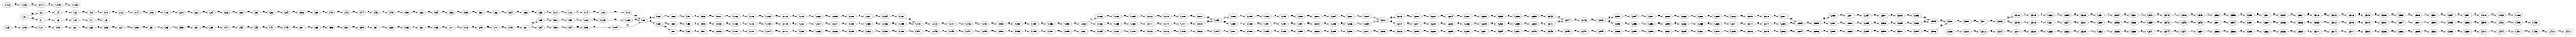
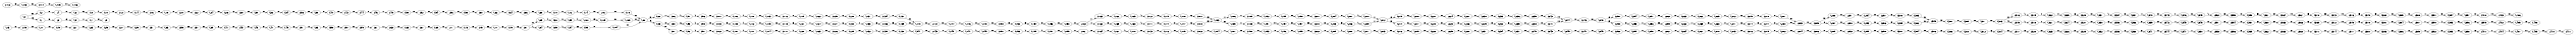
  strict digraph {
    rankdir=LR
    S0
    S1
    S2
    S3
    S4
    S5
    S6
    S7
    S8
    S9
    S10
    S12
    S14
    S13
    S15
    S16
    S17
    S18
    S19
    S20
    S21
    S22
    S23
    S24
    S25
    S26
    S27
    S28
    S29
    S30
    S31
    S32
    S33
    S34
    S35
    S36
    S37
    S38
    S39
    S40
    S41
    S42
    S43
    S44
    S45
    S46
    S47
    S48
    S49
    S50
    S51
    S52
    S53
    S54
    S55
    S56
    S57
    S58
    S59
    S60
    S61
    S62
    S63
    S64
    S65
    S66
    S67
    S68
    S69
    S70
    S71
    S72
    S73
    S74
    S75
    S76
    S77
    S78
    S79
    S80
    S81
    S82
    S83
    S84
    S85
    S86
    S87
    S88
    S89
    S90
    S91
    S92
    S93
    S94
    S95
    S96
    S97
    S98
    S99
    S100
    S101
    S102
    S103
    S104
    S105
    S106
    S107
    S108
    S109
    S110
    S111
    S112
    S113
    S114
    S115
    S116
    S117
    S118
    S119
    S120
    S121
    S122
    S123
    S124
    S125
    S126
    S127
    S128
    S129
    S130
    S131
    S132
    S133
    S134
    S135
    S136
    S137
    S138
    S139
    S140
    n141 [label=S541]
    S142
    S143
    S144
    S145
    S146
    S147
    S148
    S149
    S150
    S151
    S152
    S153
    S154
    S155
    S156
    S157
    S158
    S159
    S160
    S161
    S162
    S163
    S164
    S165
    S166
    S167
    S168
    S169
    S170
    S171
    S172
    S173
    S174
    S175
    S176
    S177
    S178
    S179
    S180
    S181
    S182
    S183
    S184
    S185
    S186
    S187
    S188
    S189
    S190
    S191
    S192
    S193
    S194
    S195
    S196
    S197
    S198
    S199
    S200
    S201
    S202
    S203
    S204
    S205
    S206
    S207
    S208
    S209
    S210
    S211
    S212
    S213
    S214
    S215
    S216
    S217
    S218
    S219
    S220
    S221
    S222
    S223
    S224
    S225
    S226
    S227
    S228
    S229
    S230
    S231
    S232
    S233
    S234
    S235
    S236
    S237
    S238
    S239
    S240
    S241
    S242
    S243
    S244
    S245
    S246
    S247
    S248
    S249
    S250
    S251
    S252
    S253
    S254
    S255
    S256
    S257
    S258
    S259
    S260
    S261
    S262
    S263
    S264
    S265
    S266
    S267
    S268
    S269
    S270
    S271
    S272
    S273
    S274
    S275
    S276
    S277
    S278
    S279
    S280
    S281
    S282
    S283
    S284
    S285
    S286
    S287
    S288
    S289
    S290
    S291
    S292
    S293
    S294
    S295
    S296
    S297
    S298
    S299
    S300
    S301
    S302
    S303
    S304
    S305
    S306
    S307
    S308
    S309
    S310
    S311
    S312
    S313
    S314
    S315
    S316
    S317
    S318
    S319
    S320
    S321
    S322
    S323
    S324
    S325
    S326
    S327
    S328
    S329
    S330
    S331
    S332
    S333
    S334
    S335
    S336
    S337
    S338
    S339
    S340
    S341
    S342
    S343
    S344
    S345
    S346
    S347
    S348
    S349
    S350
    S351
    S352
    S353
    S354
    S355
    S356
    S357
    S358
    S359
    S360
    S361
    S362
    S363
    S364
    S365
    S366
    S367
    S368
    S369
    S370
    S371
    S372
    S373
    S374
    S375
    S376
    S377
    S378
    S379
    S380
    S381
    S382
    S383
    S384
    S385
    S386
    S387
    S388
    S389
    S390
    S391
    S392
    S393
    S394
    S395
    S396
    S397
    S398
    S399
    S400
    S401
    S402
    S403
    S404
    S405
    n406 [label=S706]
    S407
    S408
    S409
    S410
    S411
    S412
    S413
    S414
    S415
    S416
    S0 -> S1 [label=G]
    S0 -> S2 [label=F]
    S1 -> S3 [label=D]
    S2 -> S4 [label=L]
    S3 -> S5 [label=G]
    S4 -> S6 [label=Q]
    S5 -> S7 [label=V]
    S6 -> S8 [label=G]
    S7 -> S9 [label=A]
    S8 -> S10 [label=S]
    S10 -> S12 [label=E]
    S12 -> S14 [label=I]
    S14 -> S16 [label=G]
    S13 -> S15 [label=L]
    S15 -> S17 [label=D]
    S16 -> S18 [label=K]
    S17 -> S19 [label=N]
    S18 -> S20 [label=L]
    S19 -> S21 [label=T]
    S20 -> S22 [label=R]
    S21 -> S23 [label=N]
    S22 -> S24 [label=A]
    S23 -> S25 [label=P]
    S24 -> S26 [label=K]
    S25 -> S27 [label=N]
    S26 -> S28 [label=C]
    S27 -> S29 [label=M]
    S28 -> S30 [label=D]
    S29 -> S31 [label=P]
    S30 -> S32 [label=E]
    S31 -> S33 [label=I]
    S32 -> S34 [label=D]
    S33 -> S35 [label=V]
    S34 -> S36 [label=D]
    S35 -> S37 [label=H]
    S36 -> S38 [label=K]
    S37 -> S39 [label=R]
    S38 -> S40 [label=L]
    S39 -> S41 [label=C]
    S40 -> S42 [label=N]
    S41 -> S43 [label=D]
    S42 -> S44 [label=K]
    S43 -> S45 [label=P]
    S44 -> S46 [label=I]
    S45 -> S47 [label=D]
    S46 -> S48 [label=I]
    S47 -> S49 [label=N]
    S48 -> S50 [label=W]
    S49 -> S51 [label=E]
    S50 -> S52 [label=K]
    S51 -> S53 [label=L]
    S52 -> S54 [label=T]
    S53 -> S55 [label=A]
    S54 -> S56 [label=F]
    S55 -> S57 [label=K]
    S56 -> S58 [label=A]
    S57 -> S59 [label=N]
    S58 -> S60 [label=A]
    S59 -> S61 [label=I]
    S60 -> S62 [label=C]
    S61 -> S63 [label=W]
    S62 -> S64 [label=E]
    S63 -> S65 [label=N]
    S64 -> S66 [label=D]
    S65 -> S67 [label=V]
    S66 -> S68 [label=D]
    S67 -> S69 [label=F]
    S68 -> S70 [label=S]
    S69 -> S71 [label=A]
    S70 -> S72 [label=Y]
    S71 -> S73 [label=Y]
    S72 -> S74 [label=S]
    S73 -> S75 [label=K]
    S74 -> S76 [label=H]
    S75 -> S77 [label=E]
    S76 -> S78 [label=Q]
    S77 -> S79 [label=E]
    S78 -> S80 [label=T]
    S79 -> S81 [label=E]
    S80 -> S82 [label=D]
    S80 -> S83 [label=G]
    S81 -> S84 [label=S]
    S81 -> S85 [label=A]
    S82 -> S86 [label=V]
    S83 -> S87 [label=E]
    S83 -> S88 [label=A]
    S84 -> S89 [label=Y]
    S85 -> S90 [label=S]
    S86 -> S91 [label=S]
    S87 -> S92 [label=A]
    S88 -> S93 [label=C]
    S89 -> S94 [label=S]
    S90 -> S95 [label=Y]
    S91 -> S96 [label=S]
    S92 -> S97 [label=S]
    S93 -> S98 [label=S]
    S94 -> S99 [label=H]
    S95 -> S100 [label=S]
    S96 -> S101 [label=Q]
    S97 -> S102 [label=A]
    S98 -> S103 [label=Q]
    S99 -> S104 [label=Q]
    S100 -> S105 [label=H]
    S101 -> S106 [label=E]
    S102 -> S107 [label=K]
    S103 -> S108 [label=Q]
    S104 -> S80 [label=T]
    S105 -> S109 [label=Q]
    S106 -> S110 [label=S]
    S107 -> S111 [label=S]
    S108 -> S112 [label=S]
    S109 -> S80 [label=T]
    S110 -> S113 [label=T]
    S111 -> S114 [label=I]
    S112 -> S115 [label=T]
    S113 -> S116 [label=G]
    S114 -> S117 [label=E]
    S115 -> S118 [label=G]
    S116 -> S119 [label=G]
    S117 -> S120 [label=S]
    S118 -> S121 [label=G]
    S119 -> S122 [label=I]
    S120 -> S123 [label=K]
    S121 -> S124 [label=V]
    S122 -> S125 [label=A]
    S123 -> S126 [label=K]
    S124 -> S127 [label=A]
    S125 -> S128 [label=C]
    S126 -> S129 [label=L]
    S127 -> S130 [label=C]
    S128 -> S131 [label=I]
    S129 -> S132 [label=N]
    S130 -> S133 [label=I]
    S131 -> S134 [label=G]
    S132 -> S135 [label=S]
    S133 -> S136 [label=G]
    S134 -> S137 [label=E]
    S135 -> S138 [label=K]
    S136 -> S139 [label=E]
    S137 -> S140 [label=K]
    S138 -> n141 [label=S]
    S139 -> S140 [label=K]
    S140 -> S142 [label=K]
    n141 -> S143 [label=A]
    S142 -> S144 [label=N]
    S143 -> S145 [label=I]
    S144 -> S146 [label=I]
    S145 -> S147 [label=A]
    S146 -> S148 [label=A]
    S147 -> S149 [label=S]
    S148 -> S150 [label=K]
    S149 -> S151 [label=K]
    S150 -> S152 [label=R]
    S151 -> S153 [label=F]
    S152 -> S154 [label=F]
    S153 -> S155 [label=S]
    S154 -> S156 [label=T]
    S155 -> S157 [label=S]
    S156 -> S158 [label=K]
    S157 -> S159 [label=A]
    S158 -> S160 [label=A]
    S159 -> S161 [label=Y]
    S160 -> S162 [label=I]
    S160 -> S163 [label=V]
    S161 -> S164 [label=K]
    S162 -> S165 [label=D]
    S163 -> S166 [label=E]
    S164 -> S167 [label=E]
    S165 -> S168 [label=T]
    S166 -> S169 [label=T]
    S167 -> S170 [label=S]
    S168 -> S171 [label=S]
    S169 -> S172 [label=S]
    S170 -> S173 [label=Q]
    S171 -> S174 [label=K]
    S172 -> S175 [label=K]
    S173 -> S176 [label=L]
    S174 -> S177 [label=L]
    S175 -> S178 [label=L]
    S176 -> S179 [label=Q]
    S177 -> S180 [label=G]
    S178 -> S181 [label=G]
    S179 -> S182 [label=S]
    S180 -> S183 [label=H]
    S181 -> S183 [label=H]
    S182 -> S184 [label=Y]
    S183 -> S185 [label=F]
    S183 -> S186 [label=V]
    S184 -> S187 [label=V]
    S185 -> S188 [label=V]
    S186 -> S189 [label=V]
    S187 -> S190 [label=Q]
    S188 -> S191 [label=K]
    S189 -> S192 [label=N]
    S190 -> S193 [label=A]
    S191 -> S194 [label=M]
    S192 -> S195 [label=I]
    S193 -> S196 [label=F]
    S194 -> S197 [label=F]
    S195 -> S198 [label=F]
    S196 -> S199 [label=E]
    S197 -> S200 [label=E]
    S198 -> S201 [label=E]
    S199 -> S202 [label=T]
    S200 -> S203 [label=D]
    S201 -> S204 [label=D]
    S202 -> S205 [label=P]
    S203 -> S206 [label=F]
    S204 -> S207 [label=F]
    S205 -> S208 [label=S]
    S206 -> S209 [label=S]
    S207 -> S210 [label=S]
    S208 -> S211 [label=I]
    S209 -> S212 [label=I]
    S210 -> S212 [label=I]
    S211 -> S213 [label=T]
    S212 -> S214 [label=R]
    S212 -> S215 [label=Q]
    S213 -> S216 [label=N]
    S214 -> S217 [label=G]
    S215 -> S218 [label=G]
    S216 -> S219 [label=N]
    S217 -> S220 [label=D]
    S218 -> S221 [label=D]
    S219 -> S222 [label=N]
    S220 -> S223 [label=Q]
    S221 -> S224 [label=N]
    S222 -> S225 [label=D]
    S223 -> S226 [label=D]
    S224 -> S227 [label=N]
    S225 -> S228 [label=L]
    S226 -> S229 [label=L]
    S227 -> S230 [label=L]
    S228 -> S231 [label=D]
    S229 -> S232 [label=D]
    S230 -> S233 [label=D]
    S231 -> S234 [label=A]
    S232 -> S235 [label=G]
    S233 -> S236 [label=G]
    S234 -> S237 [label=K]
    S235 -> S238 [label=T]
    S236 -> S239 [label=T]
    S237 -> S240 [label=E]
    S238 -> S241 [label=A]
    S239 -> S242 [label=A]
    S240 -> S243 [label=L]
    S241 -> S244 [label=M]
    S242 -> S244 [label=M]
    S243 -> S245 [label=L]
    S244 -> S246 [label=L]
    S245 -> S247 [label=D]
    S246 -> S248 [label=N]
    S247 -> S249 [label=R]
    S248 -> S250 [label=E]
    S248 -> S251 [label=Q]
    S249 -> S252 [label=I]
    S250 -> S253 [label=T]
    S251 -> S254 [label=I]
    S252 -> S255 [label=Q]
    S253 -> S256 [label=I]
    S254 -> S257 [label=I]
    S255 -> S258 [label=Y]
    S256 -> S259 [label=E]
    S257 -> S260 [label=E]
    S258 -> S261 [label=K]
    S259 -> S262 [label=R]
    S260 -> S263 [label=R]
    S261 -> S264 [label=A]
    S262 -> S265 [label=V]
    S263 -> S266 [label=I]
    S264 -> S267 [label=L]
    S265 -> S268 [label=R]
    S266 -> S269 [label=R]
    S267 -> S270 [label=K]
    S268 -> S271 [label=Y]
    S269 -> S272 [label=Y]
    S270 -> S273 [label=I]
    S271 -> S274 [label=G]
    S272 -> S275 [label=G]
    S273 -> S276 [label=Q]
    S274 -> S277 [label=P]
    S275 -> S278 [label=P]
    S276 -> S279 [label=V]
    S277 -> S280 [label=L]
    S278 -> S281 [label=L]
    S279 -> S282 [label=Q]
    S280 -> S283 [label=P]
    S281 -> S283 [label=P]
    S282 -> S284 [label=E]
    S283 -> S285 [label=L]
    S284 -> S286 [label=L]
    S285 -> S287 [label=C]
    S285 -> S288 [label=N]
    S286 -> S289 [label=L]
    S287 -> S290 [label=A]
    S288 -> S291 [label=A]
    S289 -> S292 [label=D]
    S290 -> S293 [label=A]
    S291 -> S294 [label=A]
    S292 -> S295 [label=G]
    S293 -> S296 [label=K]
    S294 -> S297 [label=K]
    S295 -> S298 [label=M]
    S296 -> S299 [label=F]
    S297 -> S300 [label=F]
    S298 -> S301 [label=E]
    S299 -> S302 [label=L]
    S300 -> S303 [label=L]
    S301 -> S304 [label=T]
    S302 -> S305 [label=D]
    S303 -> S305 [label=D]
    S304 -> S306 [label=K]
    S305 -> S307 [label=N]
-   S306 -> S307 [label=D]
+   S306 -> S308 [label=D]
    S307 -> S309 [label=L]
    S308 -> S310 [label=I]
    S309 -> S311 [label=E]
    S310 -> S312 [label=C]
    S311 -> S313 [label=N]
    S312 -> S314 [label=G]
    S313 -> S315 [label=C]
    S313 -> S316 [label=T]
    S314 -> S317 [label=N]
    S315 -> S318 [label=S]
    S316 -> S319 [label=S]
    S317 -> S320 [label=R]
    S318 -> S321 [label=I]
    S319 -> S322 [label=I]
    S320 -> S323 [label=N]
    S321 -> S324 [label=Y]
    S322 -> S325 [label=Y]
    S323 -> S326 [label=T]
    S324 -> S327 [label=G]
    S325 -> S328 [label=G]
    S326 -> S329 [label=D]
    S327 -> S330 [label=N]
    S328 -> S331 [label=N]
    S329 -> S332 [label=V]
    S330 -> S333 [label=G]
    S331 -> S334 [label=S]
    S332 -> S335 [label=V]
    S333 -> S336 [label=D]
    S334 -> S337 [label=D]
    S335 -> S338 [label=G]
    S336 -> S339 [label=T]
    S337 -> S340 [label=V]
    S338 -> S341 [label=F]
    S339 -> S342 [label=D]
    S340 -> S343 [label=D]
    S341 -> S344 [label=A]
    S342 -> S345 [label=V]
    S343 -> S346 [label=I]
    S344 -> S347 [label=N]
    S345 -> S348 [label=K]
    S346 -> S349 [label=K]
    S347 -> S350 [label=V]
    S348 -> S351 [label=A]
    S349 -> S352 [label=S]
    S350 -> S353 [label=I]
    S351 -> S354 [label=F]
    S352 -> S355 [label=F]
    S353 -> S356 [label=A]
    S354 -> S357 [label=A]
    S355 -> S358 [label=A]
    S356 -> S359 [label=D]
    S357 -> S360 [label=E]
    S358 -> S361 [label=E]
    S359 -> S362 [label=L]
    S360 -> S363 [label=R]
    S361 -> S364 [label=R]
    S362 -> S365 [label=D]
    S363 -> S366 [label=L]
    S364 -> S367 [label=M]
    S365 -> S368 [label=D]
    S366 -> S369 [label=E]
    S367 -> S370 [label=E]
    S368 -> S371 [label=S]
    S369 -> S372 [label=M]
    S370 -> S373 [label=E]
    S371 -> S374 [label=A]
    S372 -> S375 [label=M]
    S373 -> S376 [label=M]
    S374 -> S377 [label=L]
    S375 -> S378 [label=E]
    S376 -> S379 [label=E]
    S377 -> S380 [label=K]
    S378 -> S381 [label=E]
    S379 -> S382 [label=E]
    S380 -> S383 [label=L]
    S381 -> S384 [label=D]
    S382 -> S385 [label=Q]
    S383 -> S386 [label=E]
    S384 -> S387 [label=S]
    S385 -> S388 [label=T]
    S386 -> S389 [label=A]
    S387 -> S390 [label=V]
    S388 -> S391 [label=I]
    S389 -> S392 [label=L]
    S390 -> S393 [label=S]
    S391 -> S394 [label=Q]
    S392 -> S395 [label=Q]
    S393 -> S396 [label=G]
    S394 -> S397 [label=A]
    S395 -> S398 [label=Q]
    S396 -> S399 [label=R]
    S397 -> S400 [label=A]
    S398 -> S401 [label=R]
    S399 -> S402 [label=A]
    S400 -> S403 [label=M]
    S401 -> S404 [label=I]
    S402 -> S405 [label=M]
    S403 -> n406 [label=K]
    S404 -> S407 [label=S]
    S405 -> S408 [label=K]
    S407 -> S409 [label=M]
    S409 -> S410 [label=D]
    S410 -> S411 [label=Y]
    S412 -> S413 [label=D]
    S413 -> S414 [label=N]
    S414 -> S415 [label=A]
    S415 -> S416 [label=M]
  }
